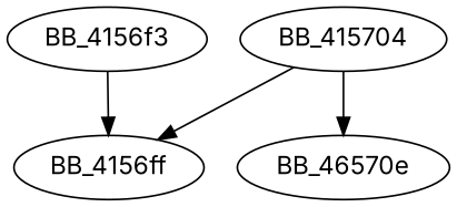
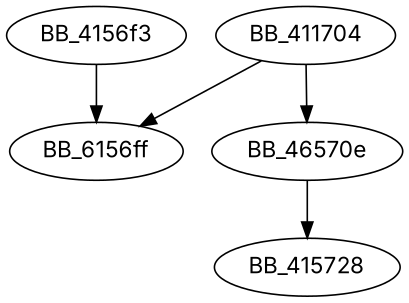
  digraph {
    fontname=Inter
    node [fontname=Inter]
    edge [fontname=Inter]
    BB_4156f3
-   BB_4156ff
-   BB_415704
+   BB_4156ff [label=BB_6156ff]
+   BB_415704 [label=BB_411704]
    n4 [label=BB_46570e]
+   BB_415728
    BB_4156f3 -> BB_4156ff
    BB_415704 -> BB_4156ff
    BB_415704 -> n4
+   n4 -> BB_415728
  }
